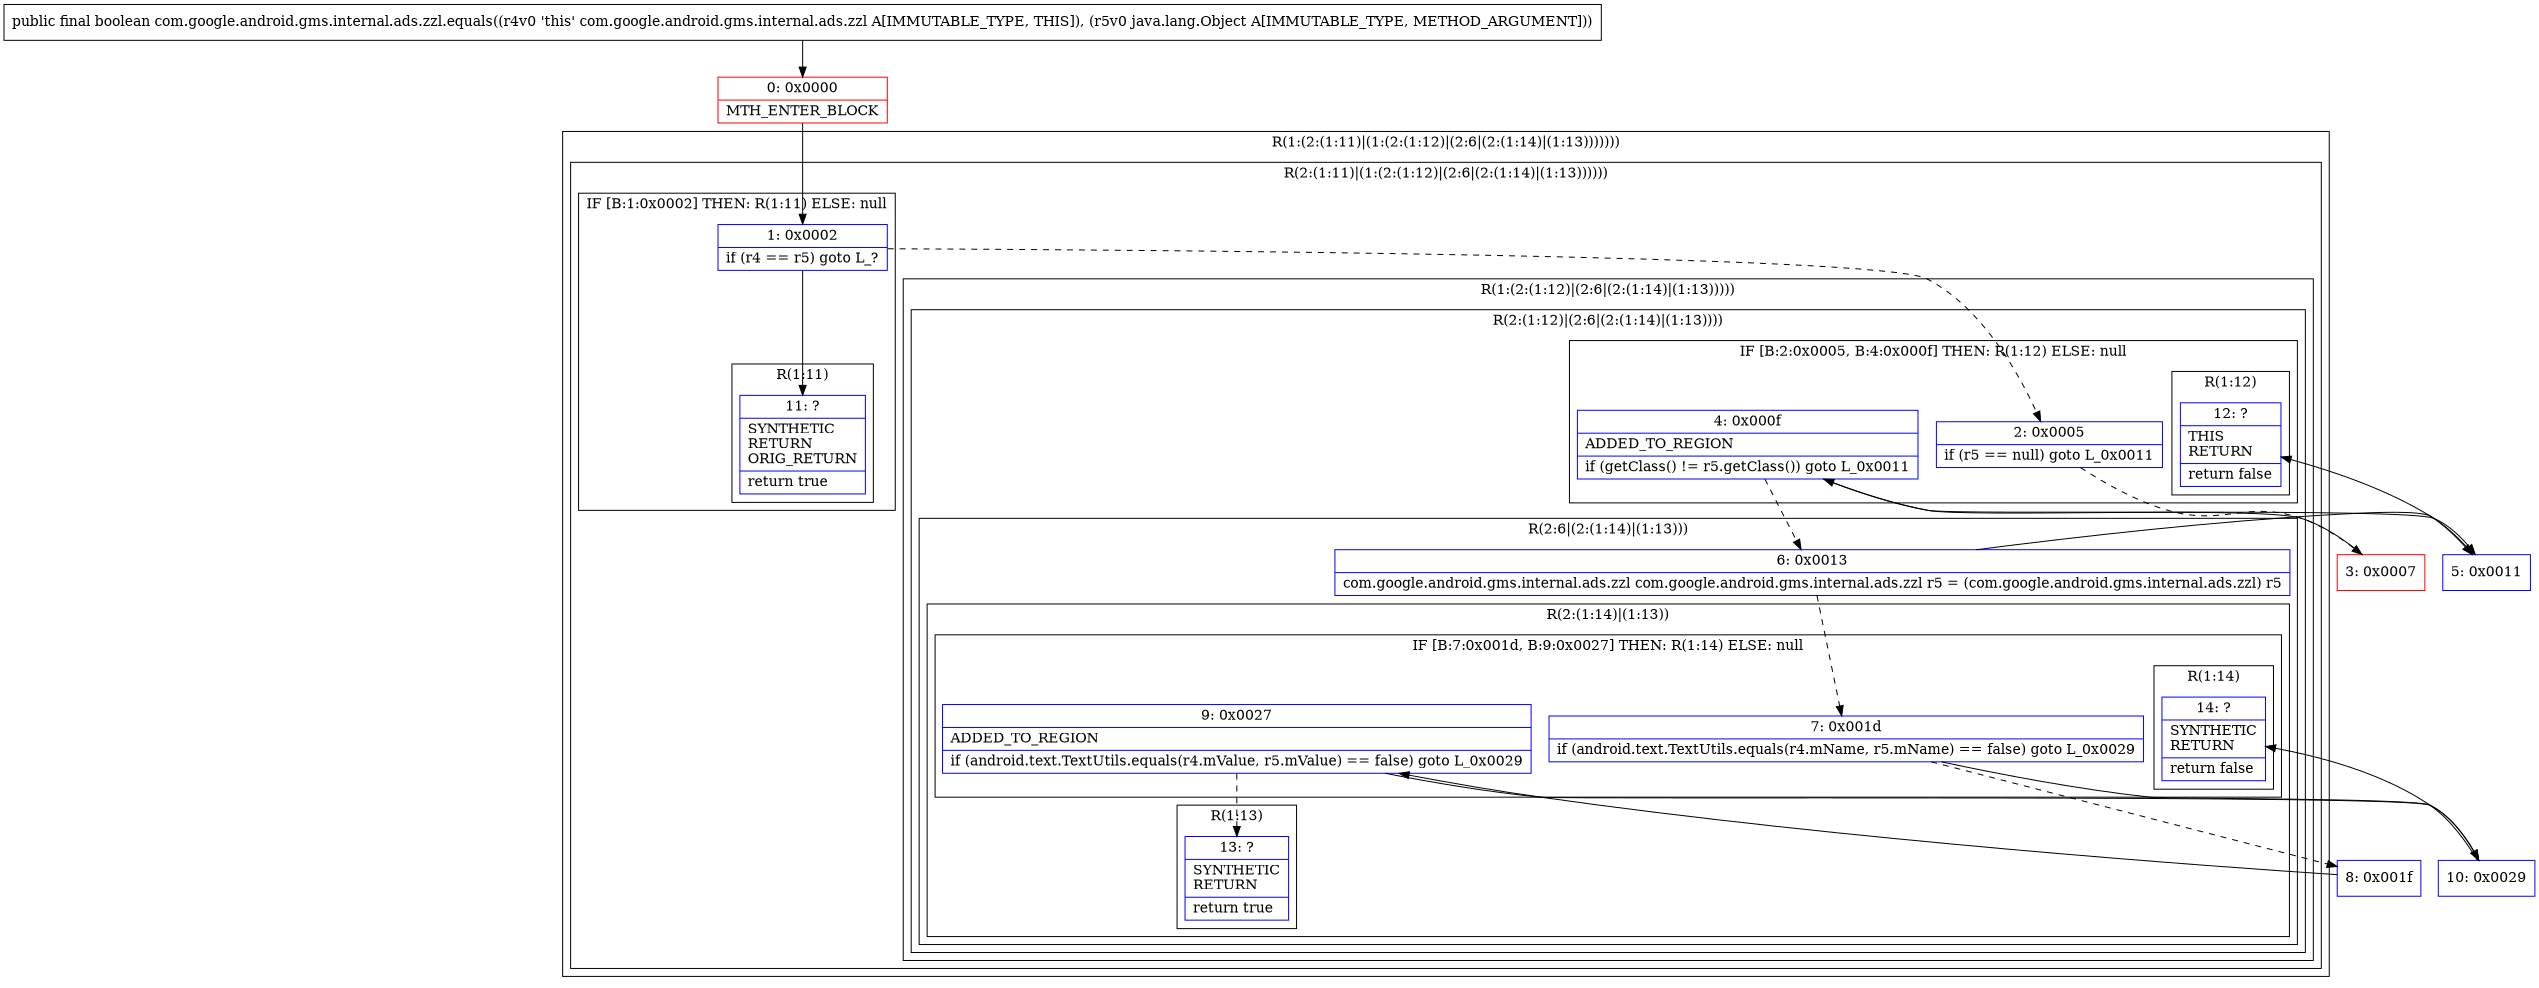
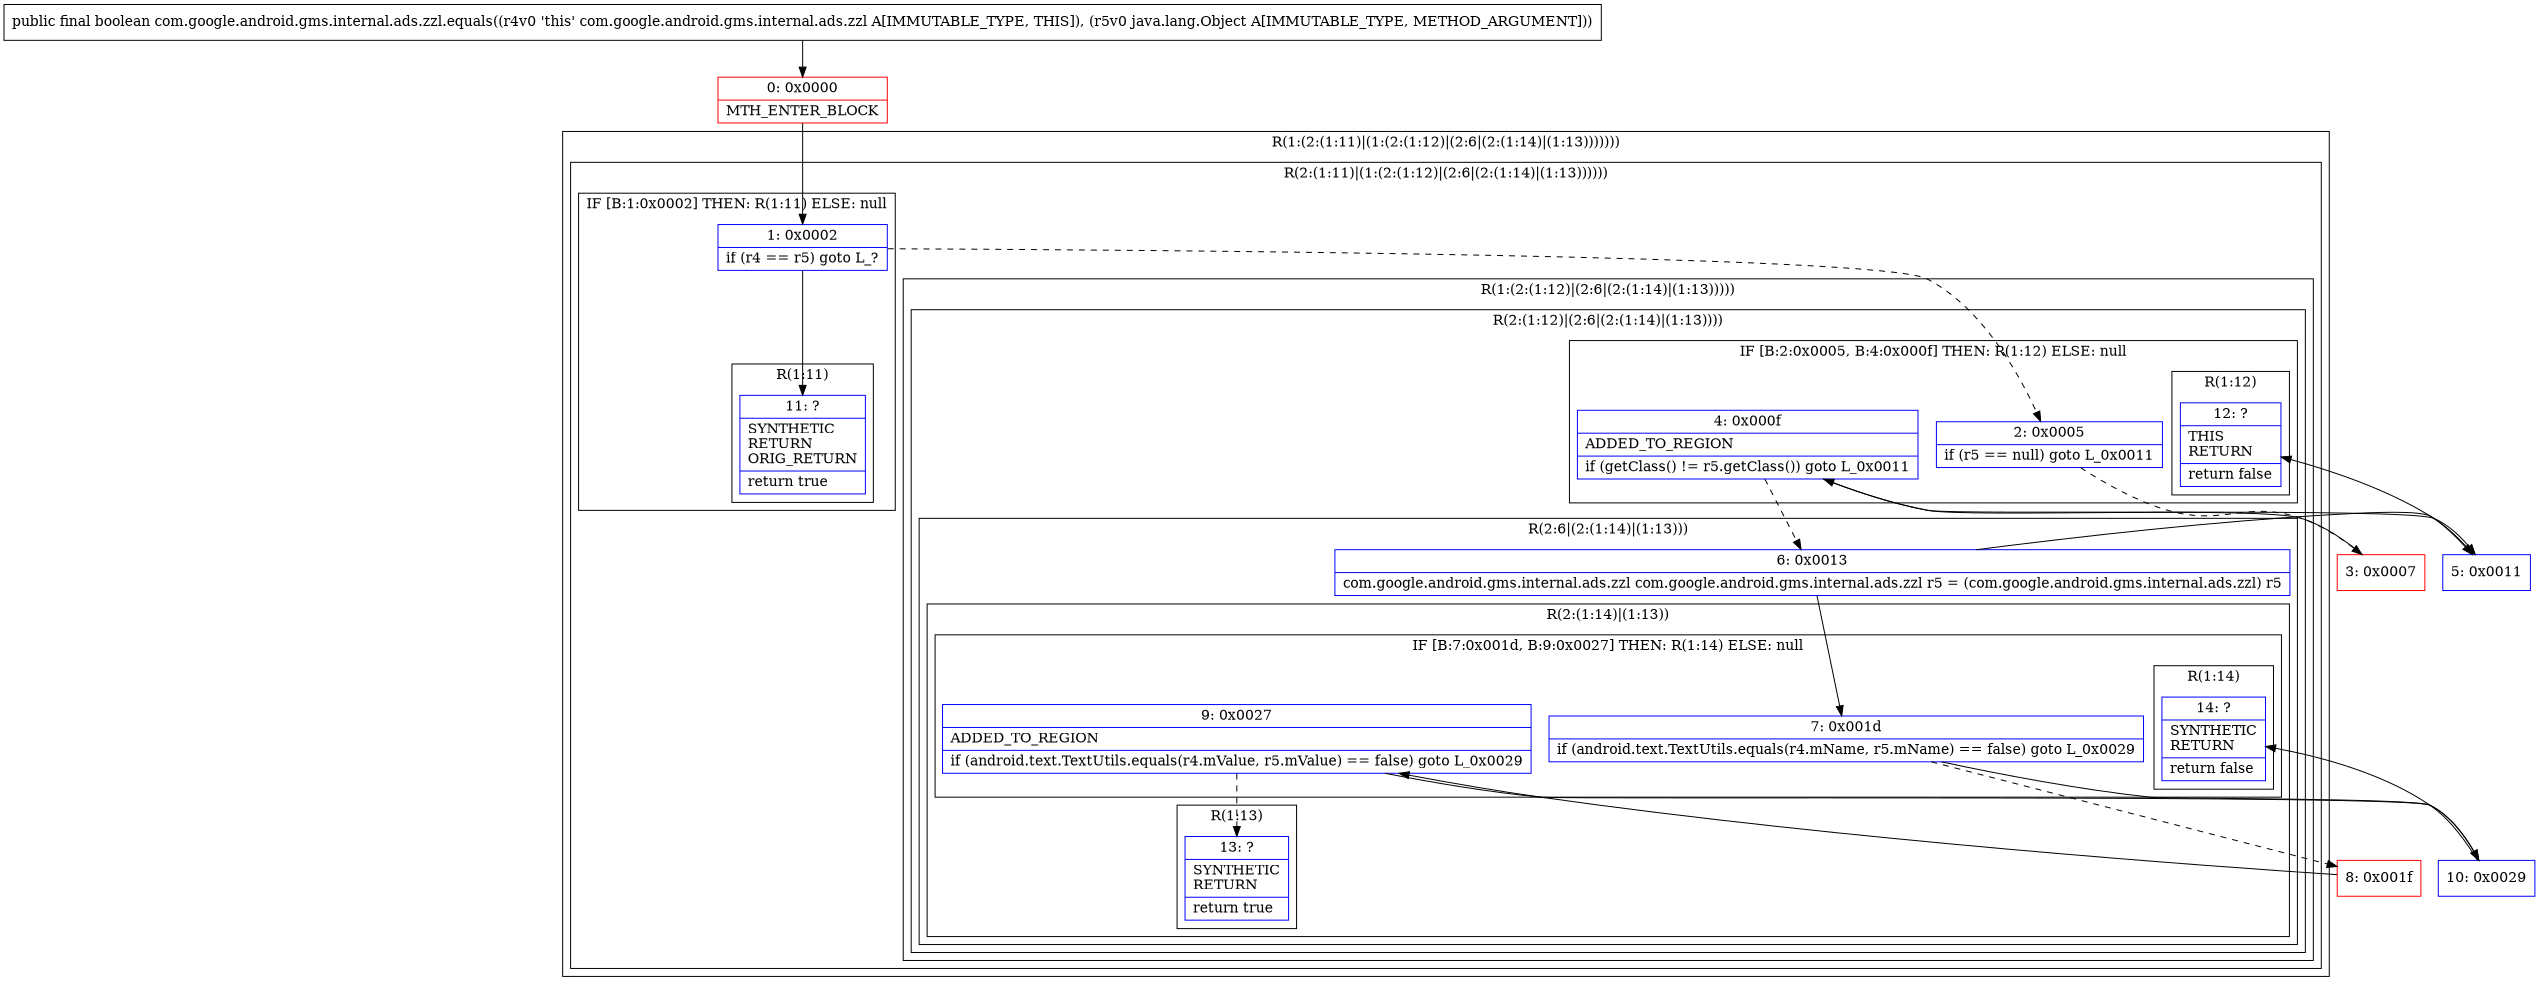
  digraph {
    node [color=blue shape=record]
    n1 [label="{11\:\ ?|SYNTHETIC\lRETURN\lORIG_RETURN\l|return true\l}"]
    n2 [label="{1\:\ 0x0002|if (r4 == r5) goto L_?\l}"]
    n3 [label="{12\:\ ?|THIS\lRETURN\l|return false\l}"]
    n4 [label="{2\:\ 0x0005|if (r5 == null) goto L_0x0011\l}"]
    n5 [label="{4\:\ 0x000f|ADDED_TO_REGION\l|if (getClass() != r5.getClass()) goto L_0x0011\l}"]
    n6 [label="{14\:\ ?|SYNTHETIC\lRETURN\l|return false\l}"]
    n7 [label="{7\:\ 0x001d|if (android.text.TextUtils.equals(r4.mName, r5.mName) == false) goto L_0x0029\l}"]
    n8 [label="{9\:\ 0x0027|ADDED_TO_REGION\l|if (android.text.TextUtils.equals(r4.mValue, r5.mValue) == false) goto L_0x0029\l}"]
    n9 [label="{13\:\ ?|SYNTHETIC\lRETURN\l|return true\l}"]
    n10 [label="{6\:\ 0x0013|com.google.android.gms.internal.ads.zzl com.google.android.gms.internal.ads.zzl r5 = (com.google.android.gms.internal.ads.zzl) r5\l}"]
    n11 [color=red label="{3\:\ 0x0007}"]
    n12 [label="{5\:\ 0x0011}"]
-   n13 [label="{8\:\ 0x001f}"]
+   n13 [color=red label="{8\:\ 0x001f}"]
    n14 [label="{10\:\ 0x0029}"]
    n15 [color=red label="{0\:\ 0x0000|MTH_ENTER_BLOCK\l}"]
    n16 [label="{public final boolean com.google.android.gms.internal.ads.zzl.equals((r4v0 'this' com.google.android.gms.internal.ads.zzl A[IMMUTABLE_TYPE, THIS]), (r5v0 java.lang.Object A[IMMUTABLE_TYPE, METHOD_ARGUMENT])) }" color=""]
    subgraph cluster_1 {
      label="R(1:(2:(1:11)|(1:(2:(1:12)|(2:6|(2:(1:14)|(1:13)))))))"
      subgraph cluster_2 {
        label="R(2:(1:11)|(1:(2:(1:12)|(2:6|(2:(1:14)|(1:13))))))"
        subgraph cluster_3 {
          label="IF [B:1:0x0002] THEN: R(1:11) ELSE: null"
          n2
          subgraph cluster_4 {
            label="R(1:11)"
            n1
          }
        }
        subgraph cluster_5 {
          label="R(1:(2:(1:12)|(2:6|(2:(1:14)|(1:13)))))"
          subgraph cluster_6 {
            label="R(2:(1:12)|(2:6|(2:(1:14)|(1:13))))"
            subgraph cluster_7 {
              label="IF [B:2:0x0005, B:4:0x000f] THEN: R(1:12) ELSE: null"
              n4
              n5
              subgraph cluster_8 {
                label="R(1:12)"
                n3
              }
            }
            subgraph cluster_9 {
              label="R(2:6|(2:(1:14)|(1:13)))"
              n10
              subgraph cluster_10 {
                label="R(2:(1:14)|(1:13))"
                subgraph cluster_11 {
                  label="IF [B:7:0x001d, B:9:0x0027] THEN: R(1:14) ELSE: null"
                  n7
                  n8
                  subgraph cluster_12 {
                    label="R(1:14)"
                    n6
                  }
                }
                subgraph cluster_13 {
                  label="R(1:13)"
                  n9
                }
              }
            }
          }
        }
      }
    }
    n2 -> n1
    n2 -> n4 [style=dashed]
    n4 -> n11 [style=dashed]
    n5 -> n10 [style=dashed]
    n5 -> n12
    n7 -> n13 [style=dashed]
    n7 -> n14
    n8 -> n9 [style=dashed]
    n8 -> n14
-   n10 -> n7 [style=dashed]
+   n10 -> n7
    n10 -> n12
    n11 -> n5
    n12 -> n3
    n13 -> n8
    n14 -> n6
    n15 -> n2
    n16 -> n15
  }
